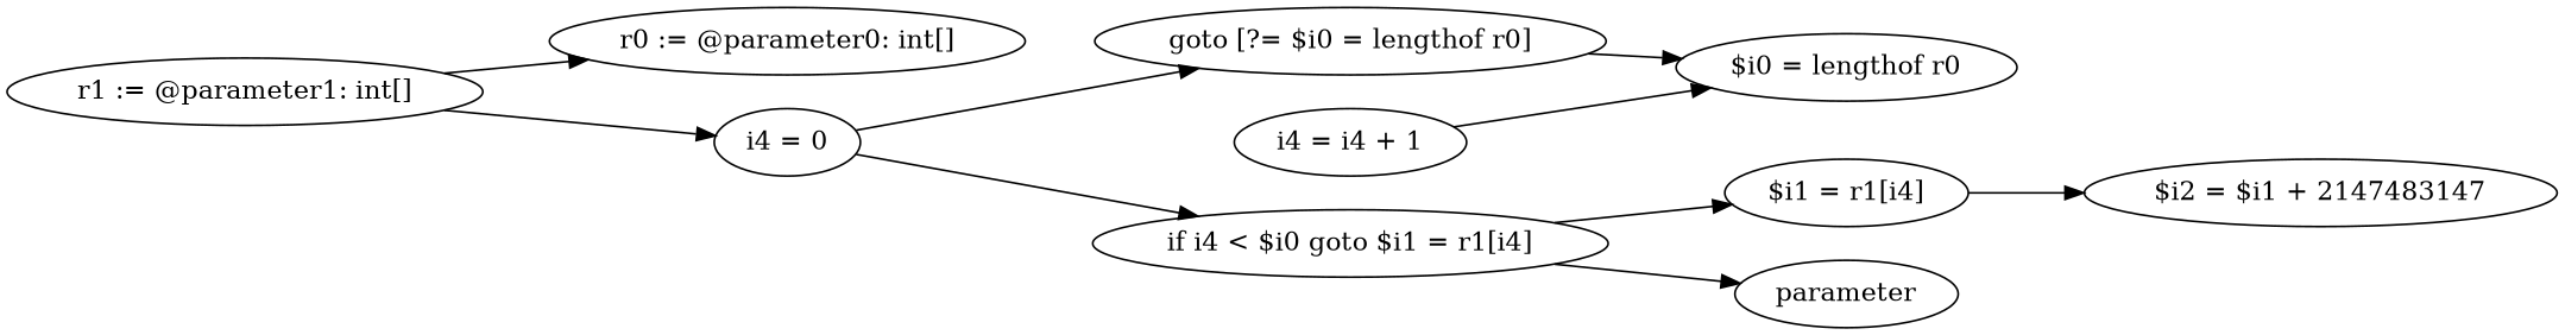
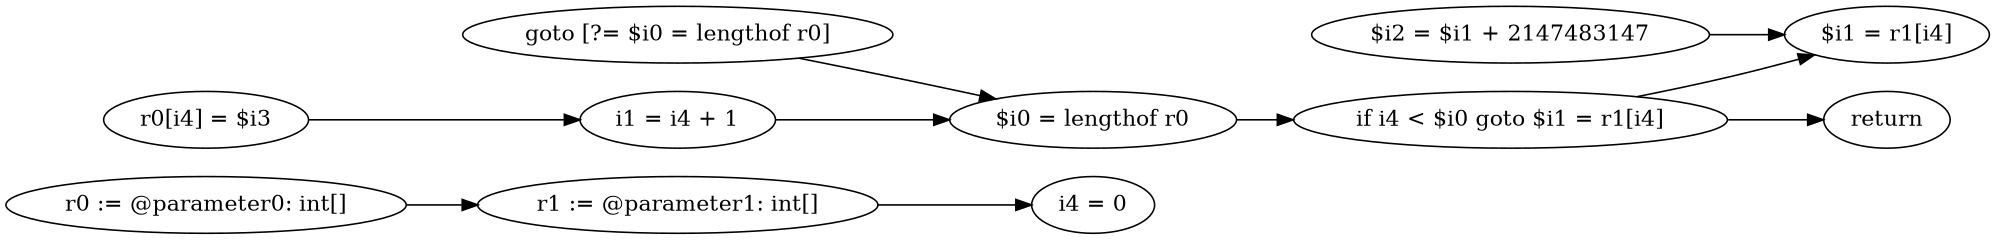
  digraph {
    rankdir=LR
    "r0 := @parameter0: int[]"
    "r1 := @parameter1: int[]"
    "i4 = 0"
    "goto [?= $i0 = lengthof r0]"
    "$i0 = lengthof r0"
    "if i4 < $i0 goto $i1 = r1[i4]"
    "$i1 = r1[i4]"
    "$i2 = $i1 + 2147483147"
-   "i4 = i4 + 1"
-   return [label=parameter]
-   "r1 := @parameter1: int[]" -> "r0 := @parameter0: int[]"
+   "r0[i4] = $i3"
+   "i4 = i4 + 1" [label="i1 = i4 + 1"]
+   return
+   "r0 := @parameter0: int[]" -> "r1 := @parameter1: int[]"
    "r1 := @parameter1: int[]" -> "i4 = 0"
-   "i4 = 0" -> "goto [?= $i0 = lengthof r0]"
    "goto [?= $i0 = lengthof r0]" -> "$i0 = lengthof r0"
-   "i4 = 0" -> "if i4 < $i0 goto $i1 = r1[i4]"
+   "$i0 = lengthof r0" -> "if i4 < $i0 goto $i1 = r1[i4]"
    "if i4 < $i0 goto $i1 = r1[i4]" -> "$i1 = r1[i4]"
    "if i4 < $i0 goto $i1 = r1[i4]" -> return
-   "$i1 = r1[i4]" -> "$i2 = $i1 + 2147483147"
+   "$i2 = $i1 + 2147483147" -> "$i1 = r1[i4]"
+   "r0[i4] = $i3" -> "i4 = i4 + 1"
    "i4 = i4 + 1" -> "$i0 = lengthof r0"
  }
